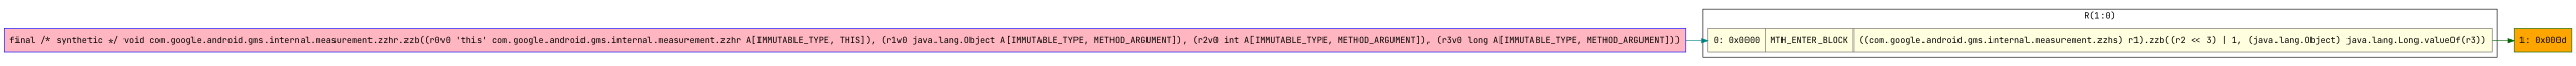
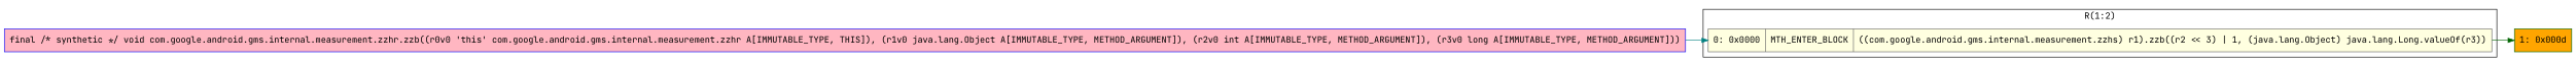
  digraph {
    rankdir=LR
    fontname="JetBrains Mono"
    node [shape=record style=filled fontname="JetBrains Mono"]
    edge [fontname="JetBrains Mono"]
    n1 [color=gray40 label="{0\:\ 0x0000|MTH_ENTER_BLOCK\l|((com.google.android.gms.internal.measurement.zzhs) r1).zzb((r2 \<\< 3) \| 1, (java.lang.Object) java.lang.Long.valueOf(r3))\l}" fillcolor=lightyellow]
    n2 [color=darkgreen label="{1\:\ 0x000d}" fillcolor=orange]
    n3 [label="{final \/* synthetic *\/ void com.google.android.gms.internal.measurement.zzhr.zzb((r0v0 'this' com.google.android.gms.internal.measurement.zzhr A[IMMUTABLE_TYPE, THIS]), (r1v0 java.lang.Object A[IMMUTABLE_TYPE, METHOD_ARGUMENT]), (r2v0 int A[IMMUTABLE_TYPE, METHOD_ARGUMENT]), (r3v0 long A[IMMUTABLE_TYPE, METHOD_ARGUMENT])) }" fillcolor=lightpink color=blue]
    subgraph cluster_1 {
-     label="R(1:0)"
+     label="R(1:2)"
      n1
    }
    n1 -> n2 [color=darkgreen]
    n3 -> n1 [color=teal]
  }
